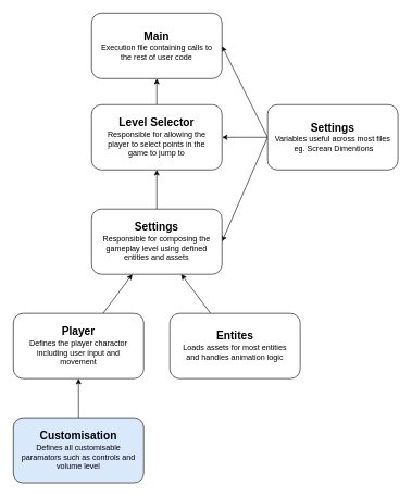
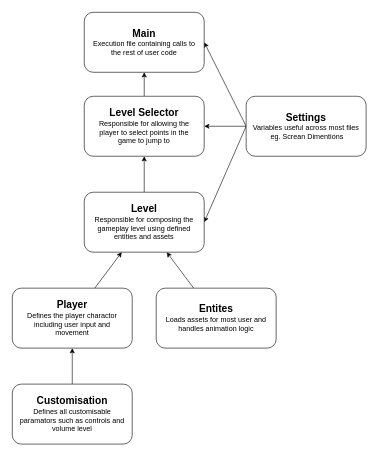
  <mxCell id="0" />
  <mxCell id="1" parent="0" />
  <mxCell id="2" value="" style="edgeStyle=none;html=1;fontSize=17;entryX=0.5;entryY=0;entryDx=0;entryDy=0;startArrow=classic;startFill=1;endArrow=none;endFill=0;rounded=1;" edge="1" parent="1" source="5" target="12"><mxGeometry relative="1" as="geometry"><mxPoint x="480" y="320" as="targetPoint" /></mxGeometry></mxCell>
  <mxCell id="3" value="" style="edgeStyle=none;html=1;fontSize=17;startArrow=classic;startFill=1;endArrow=none;endFill=0;exitX=0.5;exitY=1;exitDx=0;exitDy=0;rounded=1;" edge="1" parent="1" source="12" target="9"><mxGeometry relative="1" as="geometry" /></mxCell>
  <mxCell id="4" style="edgeStyle=none;html=1;exitX=1;exitY=0.5;exitDx=0;exitDy=0;entryX=0;entryY=0.5;entryDx=0;entryDy=0;startArrow=classic;startFill=1;endArrow=none;endFill=0;" edge="1" parent="1" source="5" target="16"><mxGeometry relative="1" as="geometry" /></mxCell>
  <mxCell id="5" value="&lt;b&gt;&lt;font style=&quot;font-size: 17px;&quot;&gt;Main&lt;/font&gt;&lt;br&gt;&lt;/b&gt;Execution file containing calls to the rest of user code" style="rounded=1;whiteSpace=wrap;html=1;spacing=10;spacingBottom=0;" vertex="1" parent="1"><mxGeometry x="140" y="20" width="200" height="100" as="geometry" /></mxCell>
  <mxCell id="6" value="" style="edgeStyle=none;html=1;fontSize=17;startArrow=classic;startFill=1;endArrow=none;endFill=0;rounded=1;" edge="1" parent="1" source="9" target="10"><mxGeometry relative="1" as="geometry" /></mxCell>
  <mxCell id="7" value="" style="edgeStyle=none;html=1;fontSize=17;startArrow=classic;startFill=1;endArrow=none;endFill=0;rounded=1;" edge="1" parent="1" source="9" target="14"><mxGeometry relative="1" as="geometry" /></mxCell>
  <mxCell id="8" style="edgeStyle=none;html=1;exitX=1;exitY=0.5;exitDx=0;exitDy=0;entryX=0;entryY=0.5;entryDx=0;entryDy=0;startArrow=classic;startFill=1;endArrow=none;endFill=0;" edge="1" parent="1" source="9" target="16"><mxGeometry relative="1" as="geometry" /></mxCell>
- <mxCell id="9" value="&lt;b&gt;&lt;font style=&quot;font-size: 17px;&quot;&gt;Settings&lt;/font&gt;&lt;br&gt;&lt;/b&gt;Responsible for composing the gameplay level using defined entities and assets" style="rounded=1;whiteSpace=wrap;html=1;spacing=10;spacingBottom=0;" vertex="1" parent="1"><mxGeometry x="140" y="320" width="200" height="100" as="geometry" /></mxCell>
- <mxCell id="10" value="&lt;b&gt;&lt;font style=&quot;font-size: 17px;&quot;&gt;Entites&lt;/font&gt;&lt;br&gt;&lt;/b&gt;Loads assets for most entities and handles animation logic" style="rounded=1;whiteSpace=wrap;html=1;spacing=10;spacingBottom=0;" vertex="1" parent="1"><mxGeometry x="260" y="480" width="200" height="100" as="geometry" /></mxCell>
+ <mxCell id="9" value="&lt;b&gt;&lt;font style=&quot;font-size: 17px;&quot;&gt;Level&lt;/font&gt;&lt;br&gt;&lt;/b&gt;Responsible for composing the gameplay level using defined entities and assets" style="rounded=1;whiteSpace=wrap;html=1;spacing=10;spacingBottom=0;" vertex="1" parent="1"><mxGeometry x="140" y="320" width="200" height="100" as="geometry" /></mxCell>
+ <mxCell id="10" value="&lt;b&gt;&lt;font style=&quot;font-size: 17px;&quot;&gt;Entites&lt;/font&gt;&lt;br&gt;&lt;/b&gt;Loads assets for most user and handles animation logic" style="rounded=1;whiteSpace=wrap;html=1;spacing=10;spacingBottom=0;" vertex="1" parent="1"><mxGeometry x="260" y="480" width="200" height="100" as="geometry" /></mxCell>
  <mxCell id="11" value="" style="edgeStyle=none;html=1;startArrow=classic;startFill=1;endArrow=none;endFill=0;" edge="1" parent="1" source="12" target="16"><mxGeometry relative="1" as="geometry" /></mxCell>
  <mxCell id="12" value="&lt;b&gt;&lt;font style=&quot;font-size: 17px;&quot;&gt;Level Selector&lt;/font&gt;&lt;br&gt;&lt;/b&gt;Responsible for allowing the player to select points in the game to jump to" style="rounded=1;whiteSpace=wrap;html=1;spacing=10;spacingBottom=0;" vertex="1" parent="1"><mxGeometry x="140" y="160" width="200" height="100" as="geometry" /></mxCell>
  <mxCell id="13" value="" style="edgeStyle=none;html=1;fontSize=17;startArrow=classic;startFill=1;endArrow=none;endFill=0;rounded=1;" edge="1" parent="1" source="14" target="15"><mxGeometry relative="1" as="geometry" /></mxCell>
  <mxCell id="14" value="&lt;b&gt;&lt;font style=&quot;font-size: 17px;&quot;&gt;Player&lt;/font&gt;&lt;br&gt;&lt;/b&gt;Defines the player charactor including user input and movement" style="rounded=1;whiteSpace=wrap;html=1;spacing=10;spacingBottom=0;" vertex="1" parent="1"><mxGeometry x="20" y="480" width="200" height="100" as="geometry" /></mxCell>
- <mxCell id="15" value="&lt;b&gt;&lt;font style=&quot;font-size: 17px;&quot;&gt;Customisation&lt;/font&gt;&lt;br&gt;&lt;/b&gt;Defines all customisable paramators such as controls and volume level" style="rounded=1;whiteSpace=wrap;html=1;spacing=10;spacingBottom=0;fillColor=#dae8fc;" vertex="1" parent="1"><mxGeometry x="20" y="640" width="200" height="100" as="geometry" /></mxCell>
+ <mxCell id="15" value="&lt;b&gt;&lt;font style=&quot;font-size: 17px;&quot;&gt;Customisation&lt;/font&gt;&lt;br&gt;&lt;/b&gt;Defines all customisable paramators such as controls and volume level" style="rounded=1;whiteSpace=wrap;html=1;spacing=10;spacingBottom=0;" vertex="1" parent="1"><mxGeometry x="20" y="640" width="200" height="100" as="geometry" /></mxCell>
  <mxCell id="16" value="&lt;span style=&quot;font-size: 17px;&quot;&gt;&lt;b&gt;Settings&lt;br&gt;&lt;/b&gt;&lt;/span&gt;Variables useful across most files&lt;br&gt;&amp;nbsp;eg. Screan Dimentions" style="rounded=1;whiteSpace=wrap;html=1;spacing=10;spacingBottom=0;" vertex="1" parent="1"><mxGeometry x="410" y="160" width="200" height="100" as="geometry" /></mxCell>
